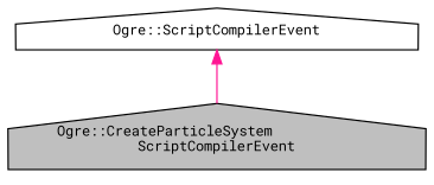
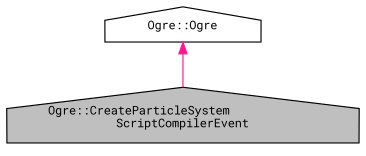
  digraph {
    fontname="Roboto Mono"
    node [color=black fontname="Roboto Mono" fontsize=10 shape=house]
    n1 [fillcolor=grey75 fontcolor=black height=0.2 label="Ogre::CreateParticleSystem\lScriptCompilerEvent" style=filled width=0.4]
-   n2 [height=0.2 label="Ogre::ScriptCompilerEvent" width=0.4]
+   n2 [height=0.2 label="Ogre::Ogre" width=0.4]
    n2 -> n1 [color=deeppink dir=back fontname="Roboto Mono" fontsize=10 labelfontname=Helvetica labelfontsize=10 style=solid]
  }
